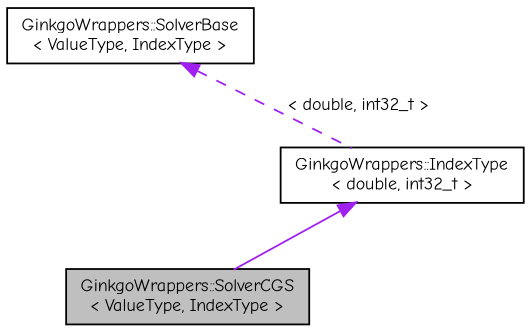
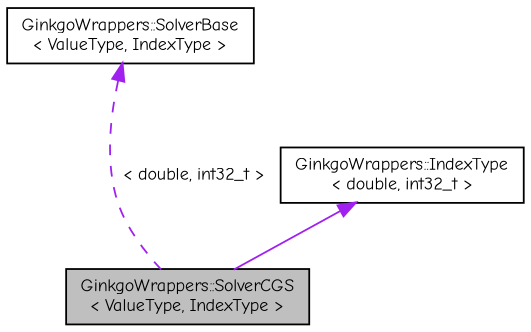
  digraph {
    fontname="Comic Neue"
    node [color=black fillcolor=white fontname="Comic Neue" fontsize=10 shape=record style=filled]
    edge [color=purple dir=back fontname="Comic Neue" fontsize=10 labelfontname=Helvetica labelfontsize=10]
    n1 [fillcolor=grey75 fontcolor=black height=0.2 label="GinkgoWrappers::SolverCGS\l\< ValueType, IndexType \>" width=0.4]
    n2 [height=0.2 label="GinkgoWrappers::IndexType\l\< double, int32_t \>" width=0.4]
    n3 [height=0.2 label="GinkgoWrappers::SolverBase\l\< ValueType, IndexType \>" width=0.4]
    n2 -> n1 [style=solid]
-   n3 -> n2 [label=" \< double, int32_t \>" style=dashed]
+   n3 -> n1 [label=" \< double, int32_t \>" style=dashed]
  }
